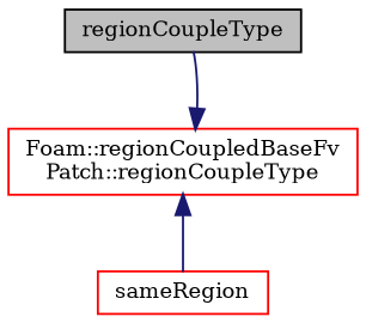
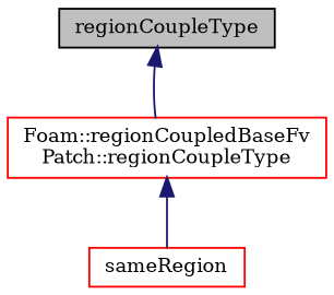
  digraph {
    fontname="DejaVu Serif"
    rankdir=TB
    node [color=red fontname="DejaVu Serif" fontsize=10 shape=record]
    edge [color=midnightblue dir=back fontname="DejaVu Serif" fontsize=10 labelfontname=Helvetica labelfontsize=10 style=solid]
    n1 [color=black fillcolor=grey75 fontcolor=black height=0.2 label=regionCoupleType style=filled width=0.4]
    n2 [height=0.2 label="Foam::regionCoupledBaseFv\lPatch::regionCoupleType" width=0.4]
    n3 [height=0.2 label=sameRegion width=0.4]
-   n2 -> n1
+   n1 -> n2
    n2 -> n3
  }
